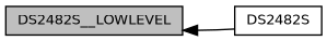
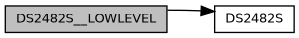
  digraph {
    rankdir=LR
    node [color=black fontname=Helvetica fontsize=10 shape=record style=filled]
    n1 [fillcolor=grey75 fontcolor=black height=0.2 label=DS2482S__LOWLEVEL width=0.4]
    n2 [fillcolor=white height=0.2 label=DS2482S width=0.4]
-   n1 -> n2 [dir=back fontname=Helvetica fontsize=10 labelfontname=Helvetica labelfontsize=10 shape=plaintext style=solid]
+   n2 -> n1 [dir=back fontname=Helvetica fontsize=10 labelfontname=Helvetica labelfontsize=10 shape=plaintext style=solid]
  }
